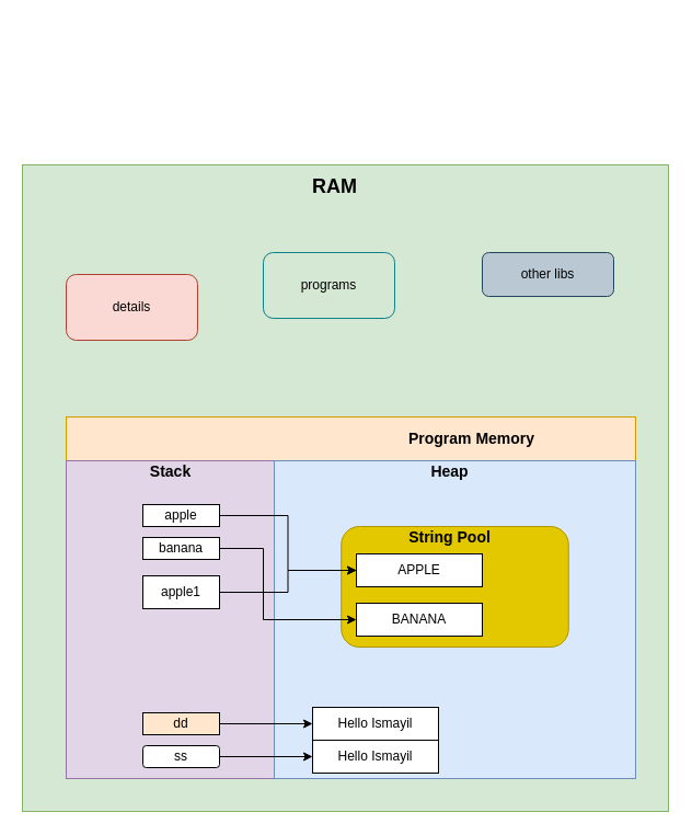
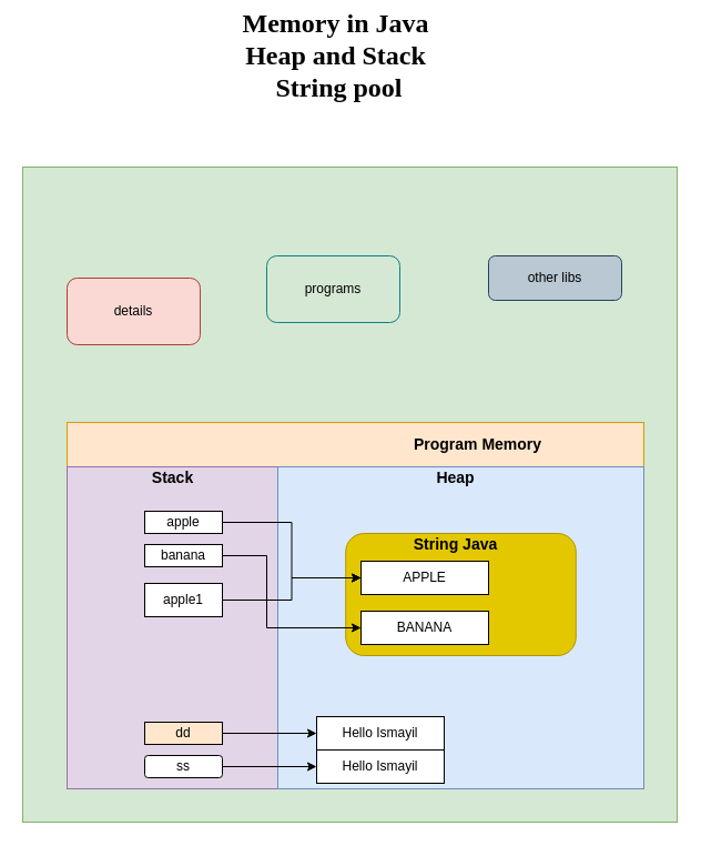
  <mxCell id="0" />
  <mxCell id="1" parent="0" />
+ <mxCell id="2" value="&lt;font face=&quot;Times New Roman&quot; style=&quot;font-size: 24px&quot;&gt;&lt;b&gt;Memory in Java&amp;nbsp;&lt;br&gt;Heap and Stack&amp;nbsp;&lt;br&gt;String pool&lt;/b&gt;&lt;/font&gt;" style="text;html=1;align=center;verticalAlign=middle;resizable=0;points=[];autosize=1;strokeColor=none;fillColor=none;" vertex="1" parent="1"><mxGeometry x="210" y="20" width="190" height="60" as="geometry" /></mxCell>
  <mxCell id="3" value="" style="whiteSpace=wrap;html=1;aspect=fixed;fillColor=#d5e8d4;strokeColor=#82b366;" vertex="1" parent="1"><mxGeometry x="20" y="150" width="590" height="590" as="geometry" /></mxCell>
- <mxCell id="4" value="&lt;b&gt;&lt;font style=&quot;font-size: 18px&quot;&gt;RAM&lt;/font&gt;&lt;/b&gt;" style="text;html=1;align=center;verticalAlign=middle;resizable=0;points=[];autosize=1;strokeColor=none;fillColor=none;" vertex="1" parent="1"><mxGeometry x="275" y="160" width="60" height="20" as="geometry" /></mxCell>
  <mxCell id="5" value="" style="rounded=0;whiteSpace=wrap;html=1;fillColor=#ffe6cc;strokeColor=#d79b00;" vertex="1" parent="1"><mxGeometry x="60" y="380" width="520" height="330" as="geometry" /></mxCell>
  <mxCell id="6" value="&lt;b&gt;&lt;font style=&quot;font-size: 14px&quot;&gt;Program Memory&lt;/font&gt;&lt;/b&gt;" style="text;html=1;align=center;verticalAlign=middle;resizable=0;points=[];autosize=1;strokeColor=none;fillColor=none;" vertex="1" parent="1"><mxGeometry x="365" y="390" width="130" height="20" as="geometry" /></mxCell>
  <mxCell id="7" value="details" style="rounded=1;whiteSpace=wrap;html=1;fillColor=#fad9d5;strokeColor=#ae4132;" vertex="1" parent="1"><mxGeometry x="60" y="250" width="120" height="60" as="geometry" /></mxCell>
  <mxCell id="8" value="programs" style="rounded=1;whiteSpace=wrap;html=1;fillColor=#d5e8d4;strokeColor=#0e8088;" vertex="1" parent="1"><mxGeometry x="240" y="230" width="120" height="60" as="geometry" /></mxCell>
  <mxCell id="9" value="other libs" style="rounded=1;whiteSpace=wrap;html=1;fillColor=#bac8d3;strokeColor=#23445d;" vertex="1" parent="1"><mxGeometry x="440" y="230" width="120" height="40" as="geometry" /></mxCell>
  <mxCell id="10" value="&lt;b&gt;&lt;font style=&quot;font-size: 14px&quot;&gt;Heap&lt;/font&gt;&lt;/b&gt;" style="text;html=1;align=center;verticalAlign=middle;resizable=0;points=[];autosize=1;strokeColor=none;fillColor=none;" vertex="1" parent="1"><mxGeometry x="370" y="430" width="50" height="20" as="geometry" /></mxCell>
  <mxCell id="11" value="&lt;b&gt;&lt;font style=&quot;font-size: 14px&quot;&gt;Stack&lt;/font&gt;&lt;/b&gt;" style="text;html=1;align=center;verticalAlign=middle;resizable=0;points=[];autosize=1;strokeColor=none;fillColor=none;" vertex="1" parent="1"><mxGeometry x="110" y="435" width="50" height="20" as="geometry" /></mxCell>
  <mxCell id="12" value="" style="rounded=0;whiteSpace=wrap;html=1;fillColor=#e1d5e7;strokeColor=#9673a6;" vertex="1" parent="1"><mxGeometry x="60" y="420" width="190" height="290" as="geometry" /></mxCell>
  <mxCell id="13" value="" style="rounded=0;whiteSpace=wrap;html=1;fillColor=#dae8fc;strokeColor=#6c8ebf;" vertex="1" parent="1"><mxGeometry x="250" y="420" width="330" height="290" as="geometry" /></mxCell>
  <mxCell id="14" value="&lt;font style=&quot;font-size: 14px&quot;&gt;&lt;b&gt;Heap&lt;/b&gt;&lt;/font&gt;" style="text;html=1;align=center;verticalAlign=middle;resizable=0;points=[];autosize=1;strokeColor=none;fillColor=none;" vertex="1" parent="1"><mxGeometry x="385" y="420" width="50" height="20" as="geometry" /></mxCell>
  <mxCell id="15" value="&lt;font style=&quot;font-size: 14px&quot;&gt;&lt;b&gt;Stack&lt;/b&gt;&lt;/font&gt;" style="text;html=1;align=center;verticalAlign=middle;resizable=0;points=[];autosize=1;strokeColor=none;fillColor=none;" vertex="1" parent="1"><mxGeometry x="130" y="420" width="50" height="20" as="geometry" /></mxCell>
  <mxCell id="16" style="edgeStyle=orthogonalEdgeStyle;rounded=0;orthogonalLoop=1;jettySize=auto;html=1;entryX=0;entryY=0.5;entryDx=0;entryDy=0;" edge="1" parent="1" source="17" target="18"><mxGeometry relative="1" as="geometry" /></mxCell>
  <mxCell id="17" value="ss" style="whiteSpace=wrap;html=1;rounded=1;" vertex="1" parent="1"><mxGeometry x="130" y="680" width="70" height="20" as="geometry" /></mxCell>
  <mxCell id="18" value="Hello Ismayil" style="rounded=0;whiteSpace=wrap;html=1;" vertex="1" parent="1"><mxGeometry x="285" y="675" width="115" height="30" as="geometry" /></mxCell>
  <mxCell id="19" style="edgeStyle=orthogonalEdgeStyle;rounded=0;orthogonalLoop=1;jettySize=auto;html=1;entryX=0;entryY=0.5;entryDx=0;entryDy=0;" edge="1" parent="1" source="20" target="21"><mxGeometry relative="1" as="geometry" /></mxCell>
  <mxCell id="20" value="dd" style="rounded=0;whiteSpace=wrap;html=1;fillColor=#ffe6cc;" vertex="1" parent="1"><mxGeometry x="130" y="650" width="70" height="20" as="geometry" /></mxCell>
  <mxCell id="21" value="Hello Ismayil" style="rounded=0;whiteSpace=wrap;html=1;" vertex="1" parent="1"><mxGeometry x="285" y="645" width="115" height="30" as="geometry" /></mxCell>
  <mxCell id="22" value="" style="rounded=1;whiteSpace=wrap;html=1;fillColor=#e3c800;strokeColor=#B09500;fontColor=#000000;" vertex="1" parent="1"><mxGeometry x="311.25" y="480" width="207.5" height="110" as="geometry" /></mxCell>
- <mxCell id="23" value="&lt;font style=&quot;font-size: 14px&quot;&gt;&lt;b&gt;String Pool&lt;/b&gt;&lt;/font&gt;" style="text;html=1;align=center;verticalAlign=middle;resizable=0;points=[];autosize=1;strokeColor=none;fillColor=none;" vertex="1" parent="1"><mxGeometry x="365" y="480" width="90" height="20" as="geometry" /></mxCell>
+ <mxCell id="23" value="&lt;font style=&quot;font-size: 14px&quot;&gt;&lt;b&gt;String Java&lt;/b&gt;&lt;/font&gt;" style="text;html=1;align=center;verticalAlign=middle;resizable=0;points=[];autosize=1;strokeColor=none;fillColor=none;" vertex="1" parent="1"><mxGeometry x="365" y="480" width="90" height="20" as="geometry" /></mxCell>
  <mxCell id="24" style="edgeStyle=orthogonalEdgeStyle;rounded=0;orthogonalLoop=1;jettySize=auto;html=1;entryX=0;entryY=0.5;entryDx=0;entryDy=0;" edge="1" parent="1" source="25" target="26"><mxGeometry relative="1" as="geometry" /></mxCell>
  <mxCell id="25" value="apple" style="rounded=0;whiteSpace=wrap;html=1;" vertex="1" parent="1"><mxGeometry x="130" y="460" width="70" height="20" as="geometry" /></mxCell>
  <mxCell id="26" value="APPLE" style="rounded=0;whiteSpace=wrap;html=1;" vertex="1" parent="1"><mxGeometry x="325" y="505" width="115" height="30" as="geometry" /></mxCell>
  <mxCell id="27" style="edgeStyle=orthogonalEdgeStyle;rounded=0;orthogonalLoop=1;jettySize=auto;html=1;entryX=0;entryY=0.5;entryDx=0;entryDy=0;" edge="1" parent="1" source="28" target="29"><mxGeometry relative="1" as="geometry"><Array as="points"><mxPoint x="240" y="500" /><mxPoint x="240" y="565" /></Array></mxGeometry></mxCell>
  <mxCell id="28" value="banana" style="rounded=0;whiteSpace=wrap;html=1;" vertex="1" parent="1"><mxGeometry x="130" y="490" width="70" height="20" as="geometry" /></mxCell>
  <mxCell id="29" value="BANANA" style="rounded=0;whiteSpace=wrap;html=1;" vertex="1" parent="1"><mxGeometry x="325" y="550" width="115" height="30" as="geometry" /></mxCell>
  <mxCell id="30" style="edgeStyle=orthogonalEdgeStyle;rounded=0;orthogonalLoop=1;jettySize=auto;html=1;entryX=0;entryY=0.5;entryDx=0;entryDy=0;" edge="1" parent="1" source="31" target="26"><mxGeometry relative="1" as="geometry" /></mxCell>
  <mxCell id="31" value="apple1" style="rounded=0;whiteSpace=wrap;html=1;" vertex="1" parent="1"><mxGeometry x="130" y="525" width="70" height="30" as="geometry" /></mxCell>
